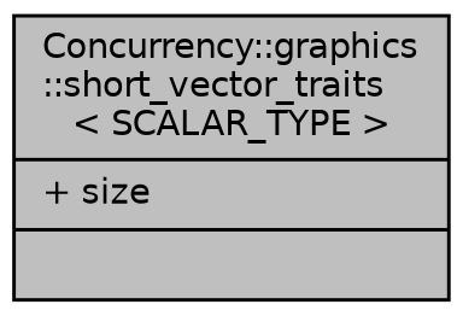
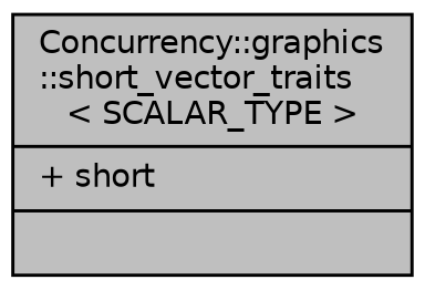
  digraph {
-   n1 [color=black fillcolor=grey75 fontcolor=black fontname=Helvetica fontsize=10 height=0.2 label="{Concurrency::graphics\l::short_vector_traits\l\< SCALAR_TYPE \>\n|+ size\l|}" shape=record style=filled width=0.4]
+   n1 [color=black fillcolor=grey75 fontcolor=black fontname=Helvetica fontsize=10 height=0.2 label="{Concurrency::graphics\l::short_vector_traits\l\< SCALAR_TYPE \>\n|+ short\l|}" shape=record style=filled width=0.4]
  }
